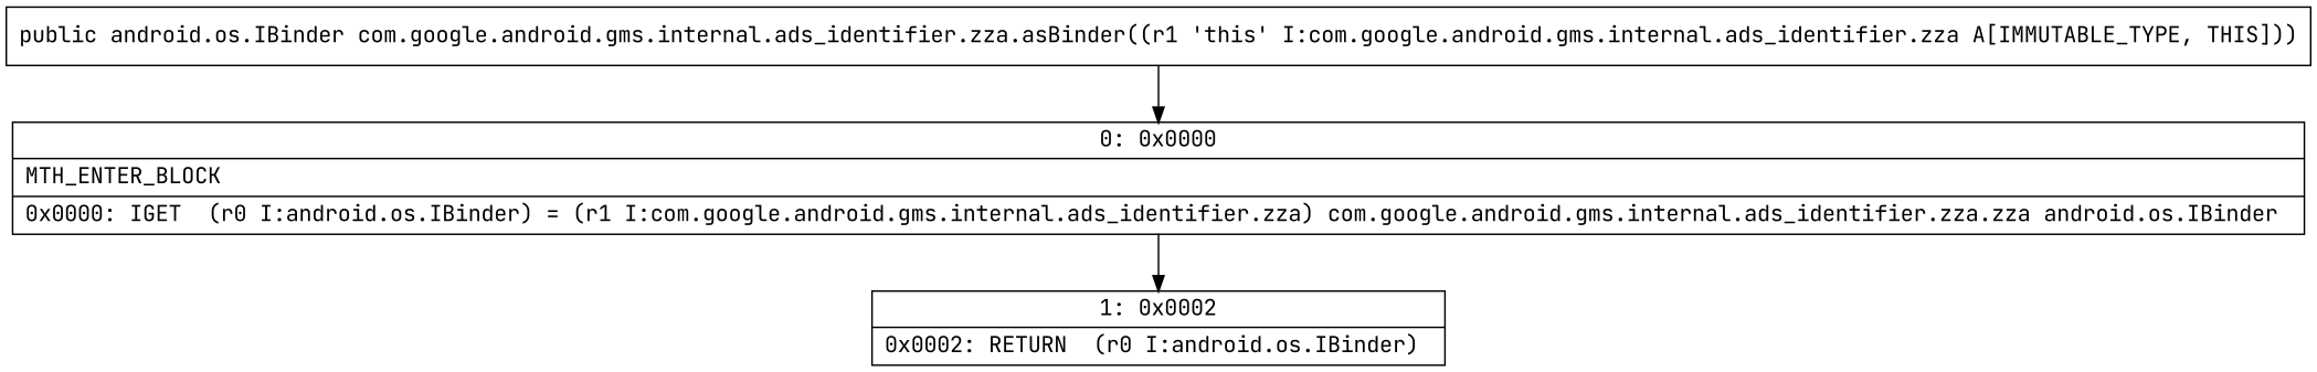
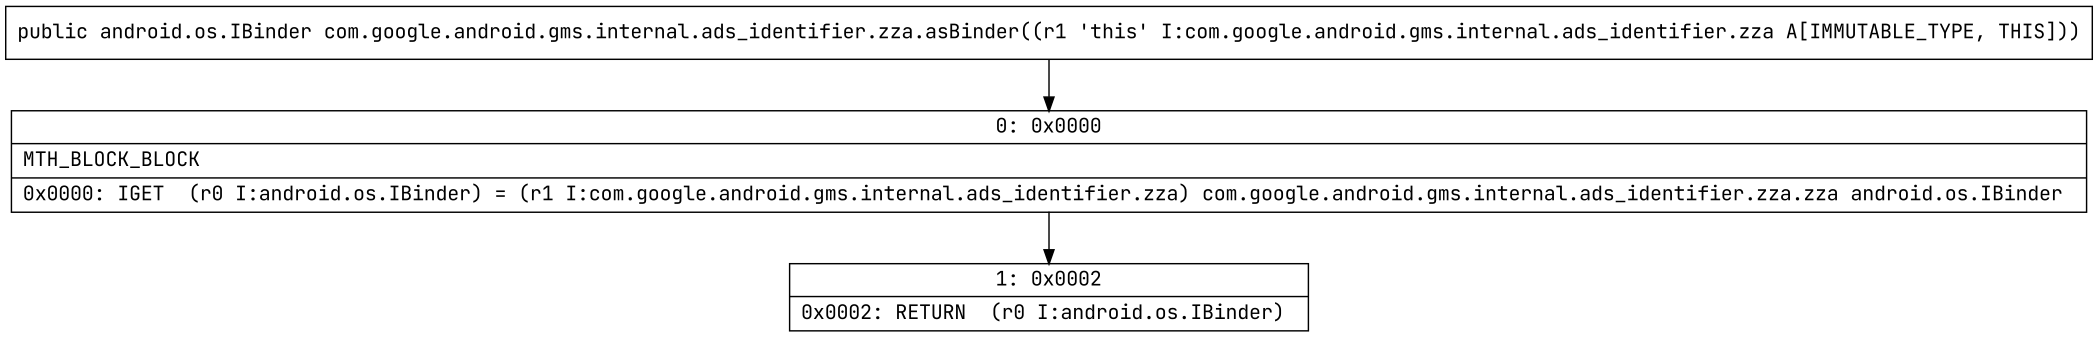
  digraph {
    fontname="JetBrains Mono"
    node [shape=record fontname="JetBrains Mono"]
    edge [fontname="JetBrains Mono"]
-   n1 [label="{0\:\ 0x0000|MTH_ENTER_BLOCK\l|0x0000: IGET  (r0 I:android.os.IBinder) = (r1 I:com.google.android.gms.internal.ads_identifier.zza) com.google.android.gms.internal.ads_identifier.zza.zza android.os.IBinder \l}"]
+   n1 [label="{0\:\ 0x0000|MTH_BLOCK_BLOCK\l|0x0000: IGET  (r0 I:android.os.IBinder) = (r1 I:com.google.android.gms.internal.ads_identifier.zza) com.google.android.gms.internal.ads_identifier.zza.zza android.os.IBinder \l}"]
    n2 [label="{1\:\ 0x0002|0x0002: RETURN  (r0 I:android.os.IBinder) \l}"]
    n3 [label="{public android.os.IBinder com.google.android.gms.internal.ads_identifier.zza.asBinder((r1 'this' I:com.google.android.gms.internal.ads_identifier.zza A[IMMUTABLE_TYPE, THIS])) }"]
    n1 -> n2
    n3 -> n1
  }
